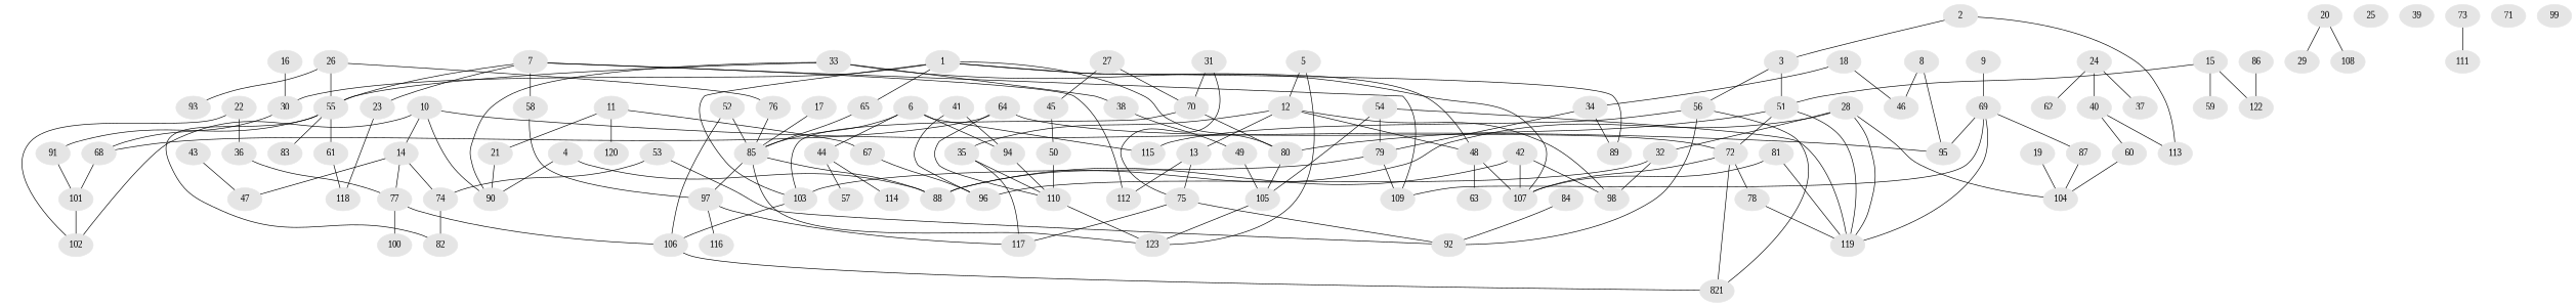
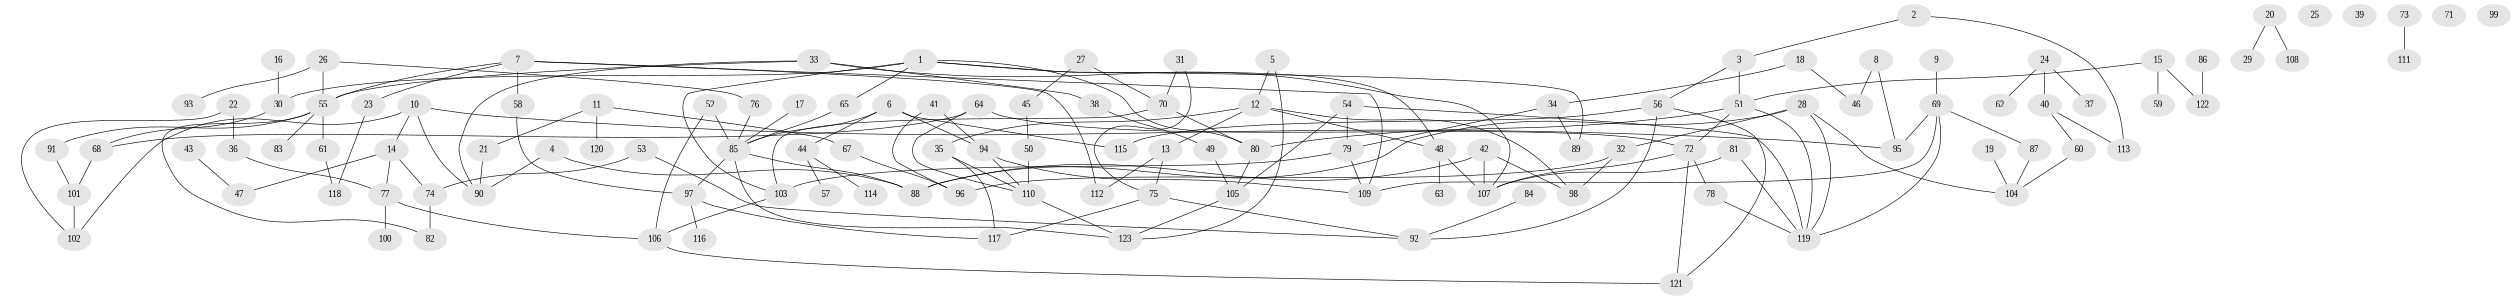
  graph {
    fontname="Liberation Serif"
    node [color=gray90 fontname="Liberation Serif" style=filled]
    edge [fontname="Liberation Serif"]
    1
    30
    48
    65
    80
    89
    103
    68
    107
    63
    85
    105
    106
    2
    3
    113
    51
    56
    119
    72
    115
    92
-   121 [label=821]
+   121
    4
    88
    90
    5
    12
    123
    13
    35
    98
    6
    44
    94
    57
    114
    97
    109
    110
    7
    23
    55
    58
    112
    118
    61
    82
    83
    91
    8
    46
    95
    9
    69
    87
    10
    14
    102
    47
    74
    77
    11
    21
    67
    120
    96
    75
    20
    29
    108
    117
    100
    15
    59
    122
    16
    17
    18
    34
    79
    19
    104
    22
    36
    24
    37
    40
    62
    60
    25
    26
    76
    93
    27
    45
    70
    50
    28
    32
    101
    31
    33
    38
    49
    39
    41
    42
    43
    78
    52
    53
    54
    116
    64
    73
    111
    71
    81
    84
    86
    99
    1 -- 30
    1 -- 48
    1 -- 65
    1 -- 80
    1 -- 89
    1 -- 103
    30 -- 68
    48 -- 107
    48 -- 63
    65 -- 85
    80 -- 105
    103 -- 106
    68 -- 101
    85 -- 88
    85 -- 123
    85 -- 97
    105 -- 123
    106 -- 121
    2 -- 3
    2 -- 113
    3 -- 51
    3 -- 56
    51 -- 80
    51 -- 119
    51 -- 72
    56 -- 115
    56 -- 92
    56 -- 121
    72 -- 107
    72 -- 121
    72 -- 78
    4 -- 88
    4 -- 90
    5 -- 12
    5 -- 123
    12 -- 48
    12 -- 13
    12 -- 35
    12 -- 98
    13 -- 112
    13 -- 75
    35 -- 110
    35 -- 117
    6 -- 85
    6 -- 115
    6 -- 44
    6 -- 94
    44 -- 57
    44 -- 114
+   94 -- 109
    94 -- 110
    97 -- 117
    97 -- 116
    110 -- 123
    7 -- 109
    7 -- 23
    7 -- 55
    7 -- 58
    7 -- 112
    23 -- 118
    55 -- 61
    55 -- 82
    55 -- 83
    55 -- 91
    58 -- 97
    61 -- 118
    91 -- 101
    8 -- 46
    8 -- 95
    9 -- 69
    69 -- 119
    69 -- 109
    69 -- 95
    69 -- 87
    87 -- 104
    10 -- 90
    10 -- 95
    10 -- 14
    10 -- 102
    14 -- 47
    14 -- 74
    14 -- 77
    74 -- 82
    77 -- 106
    77 -- 100
    11 -- 21
    11 -- 67
    11 -- 120
    21 -- 90
    67 -- 96
    75 -- 92
    75 -- 117
    20 -- 29
    20 -- 108
    15 -- 51
    15 -- 59
    15 -- 122
    16 -- 30
    17 -- 85
    18 -- 46
    18 -- 34
    34 -- 89
    34 -- 79
    79 -- 103
    79 -- 109
    19 -- 104
    22 -- 102
    22 -- 36
    36 -- 77
    24 -- 37
    24 -- 40
    24 -- 62
    40 -- 113
    40 -- 60
    60 -- 104
    26 -- 55
    26 -- 76
    26 -- 93
    76 -- 85
    27 -- 45
    27 -- 70
    45 -- 50
    70 -- 80
    70 -- 103
    50 -- 110
    28 -- 119
    28 -- 88
    28 -- 104
    28 -- 32
    32 -- 98
    32 -- 96
    101 -- 102
    31 -- 75
    31 -- 70
    33 -- 107
    33 -- 90
    33 -- 55
    33 -- 38
    38 -- 49
    49 -- 105
    41 -- 94
    41 -- 96
    42 -- 107
    42 -- 88
    42 -- 98
    43 -- 47
    78 -- 119
    52 -- 85
    52 -- 106
    53 -- 92
    53 -- 74
    54 -- 105
    54 -- 119
    54 -- 79
    64 -- 68
    64 -- 72
    64 -- 110
    73 -- 111
    81 -- 107
    81 -- 119
    84 -- 92
    86 -- 122
  }
